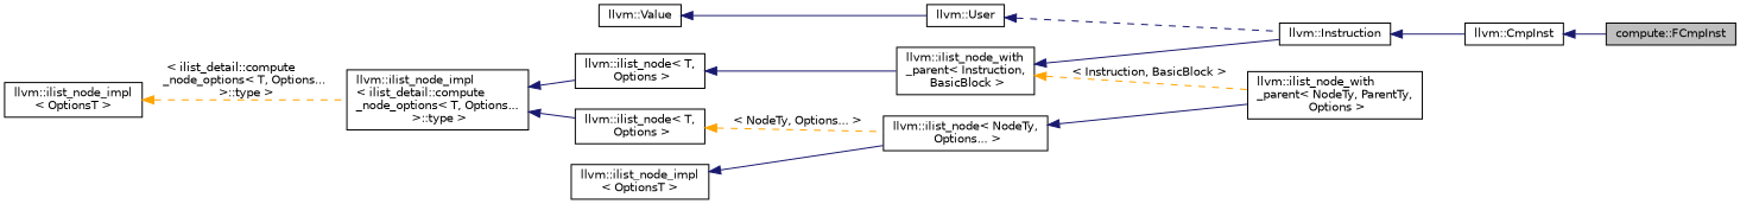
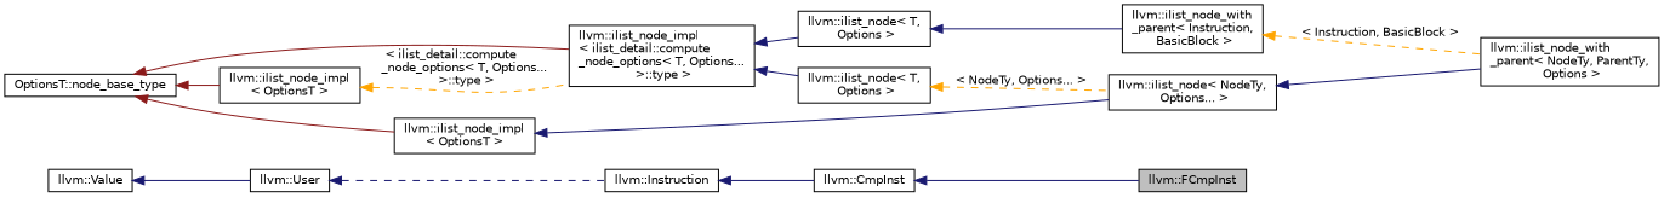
  digraph {
    rankdir=LR
    node [color=black fontname=Helvetica fontsize=10 shape=box]
    edge [color=midnightblue dir=back fontname=Helvetica fontsize=10 labelfontname=Helvetica labelfontsize=10 style=solid]
-   n1 [fillcolor=grey75 fontcolor=black height=0.2 label="compute::FCmpInst" style=filled width=0.4]
+   n1 [fillcolor=grey75 fontcolor=black height=0.2 label="llvm::FCmpInst" style=filled width=0.4]
    n2 [height=0.2 label="llvm::CmpInst" width=0.4]
    n3 [height=0.2 label="llvm::Instruction" width=0.4]
    n4 [height=0.2 label="llvm::User" width=0.4]
    n5 [height=0.2 label="llvm::Value" width=0.4]
    n6 [height=0.2 label="llvm::ilist_node_with\l_parent\< Instruction,\l BasicBlock \>" width=0.4]
    n7 [height=0.2 label="llvm::ilist_node_with\l_parent\< NodeTy, ParentTy,\l Options \>" width=0.4]
    n8 [height=0.2 label="llvm::ilist_node\< T,\l Options \>" width=0.4]
    n9 [height=0.2 label="llvm::ilist_node_impl\l\< ilist_detail::compute\l_node_options\< T, Options...\l \>::type \>" width=0.4]
    n10 [height=0.2 label="llvm::ilist_node\< T,\l Options \>" width=0.4]
    n11 [height=0.2 label="llvm::ilist_node\< NodeTy,\l Options... \>" width=0.4]
+   n12 [height=0.2 label="OptionsT::node_base_type" width=0.4]
    n13 [height=0.2 label="llvm::ilist_node_impl\l\< OptionsT \>" width=0.4]
    n14 [height=0.2 label="llvm::ilist_node_impl\l\< OptionsT \>" width=0.4]
    n2 -> n1
    n3 -> n2
    n4 -> n3 [style=dashed]
    n5 -> n4
-   n6 -> n3
    n6 -> n7 [color=orange label=" \< Instruction, BasicBlock \>" style=dashed]
    n8 -> n6
    n9 -> n8
    n9 -> n10
    n10 -> n11 [color=orange label=" \< NodeTy, Options... \>" style=dashed]
    n11 -> n7
+   n12 -> n9 [color=firebrick4]
+   n12 -> n13 [color=firebrick4]
+   n12 -> n14 [color=firebrick4]
    n13 -> n9 [color=orange label=" \< ilist_detail::compute\l_node_options\< T, Options...\l \>::type \>" style=dashed]
    n14 -> n11
  }
